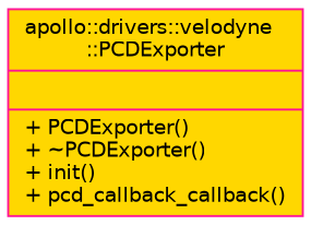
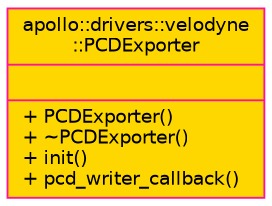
  digraph {
-   n1 [color=deeppink fillcolor=gold fontcolor=black fontname=Helvetica fontsize=10 height=0.2 label="{apollo::drivers::velodyne\l::PCDExporter\n||+ PCDExporter()\l+ ~PCDExporter()\l+ init()\l+ pcd_callback_callback()\l}" shape=record style=filled width=0.4]
+   n1 [color=deeppink fillcolor=gold fontcolor=black fontname=Helvetica fontsize=10 height=0.2 label="{apollo::drivers::velodyne\l::PCDExporter\n||+ PCDExporter()\l+ ~PCDExporter()\l+ init()\l+ pcd_writer_callback()\l}" shape=record style=filled width=0.4]
  }
